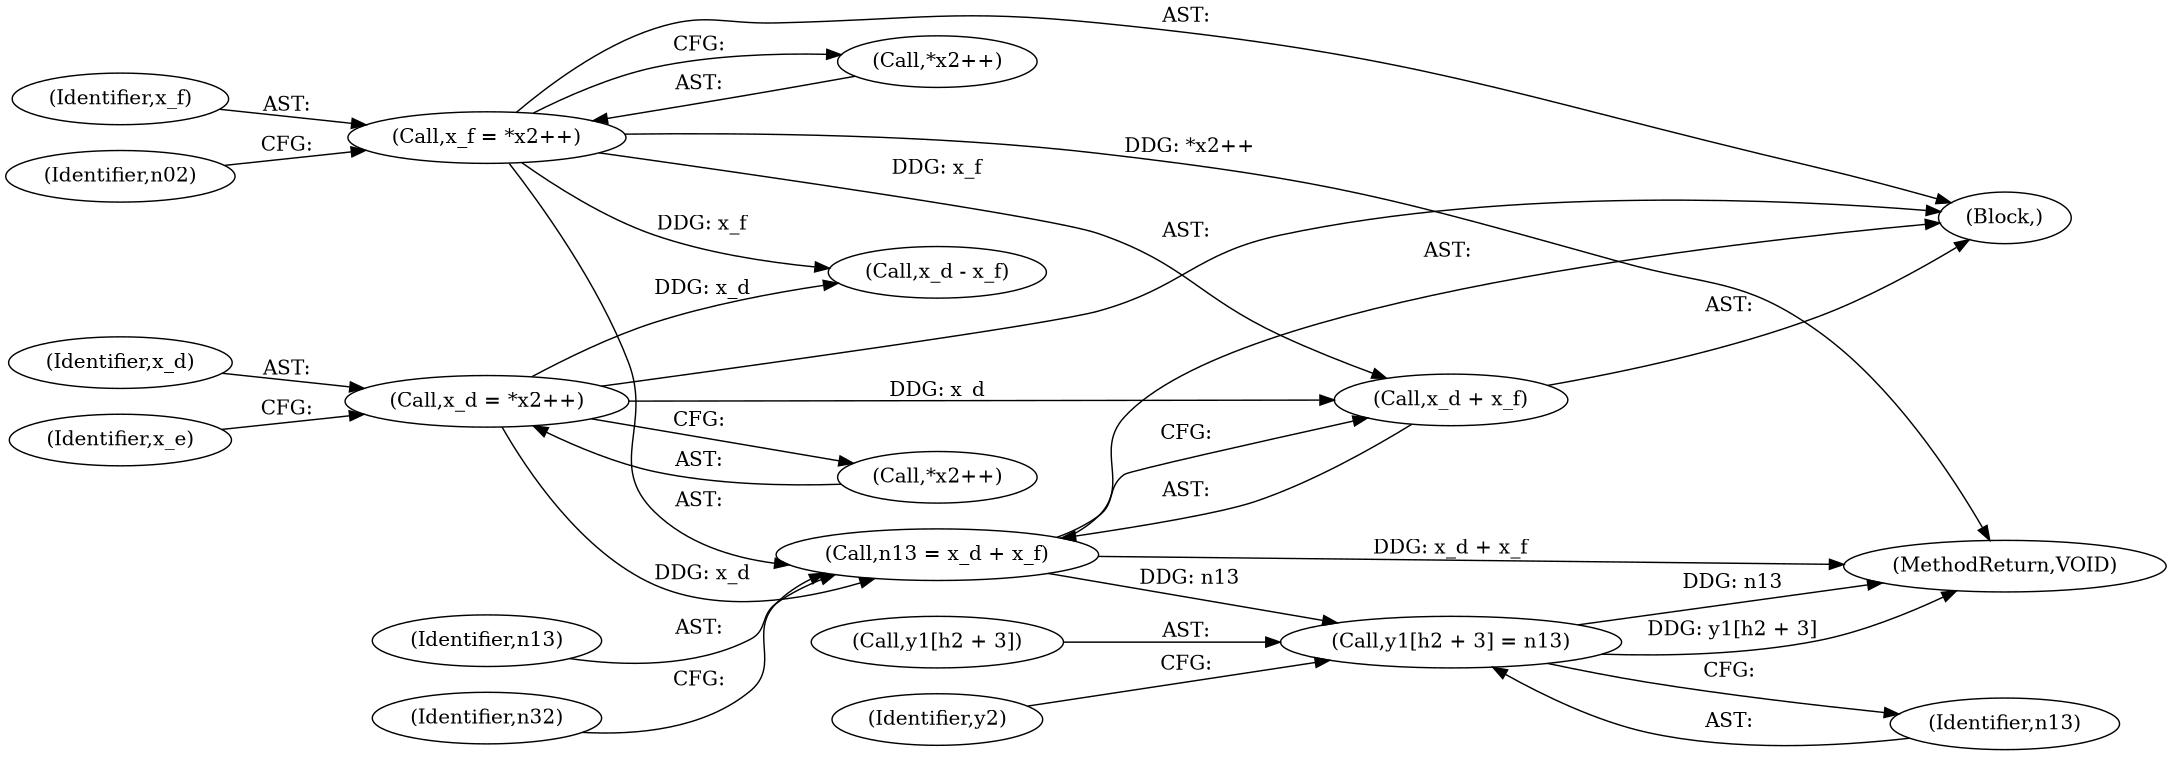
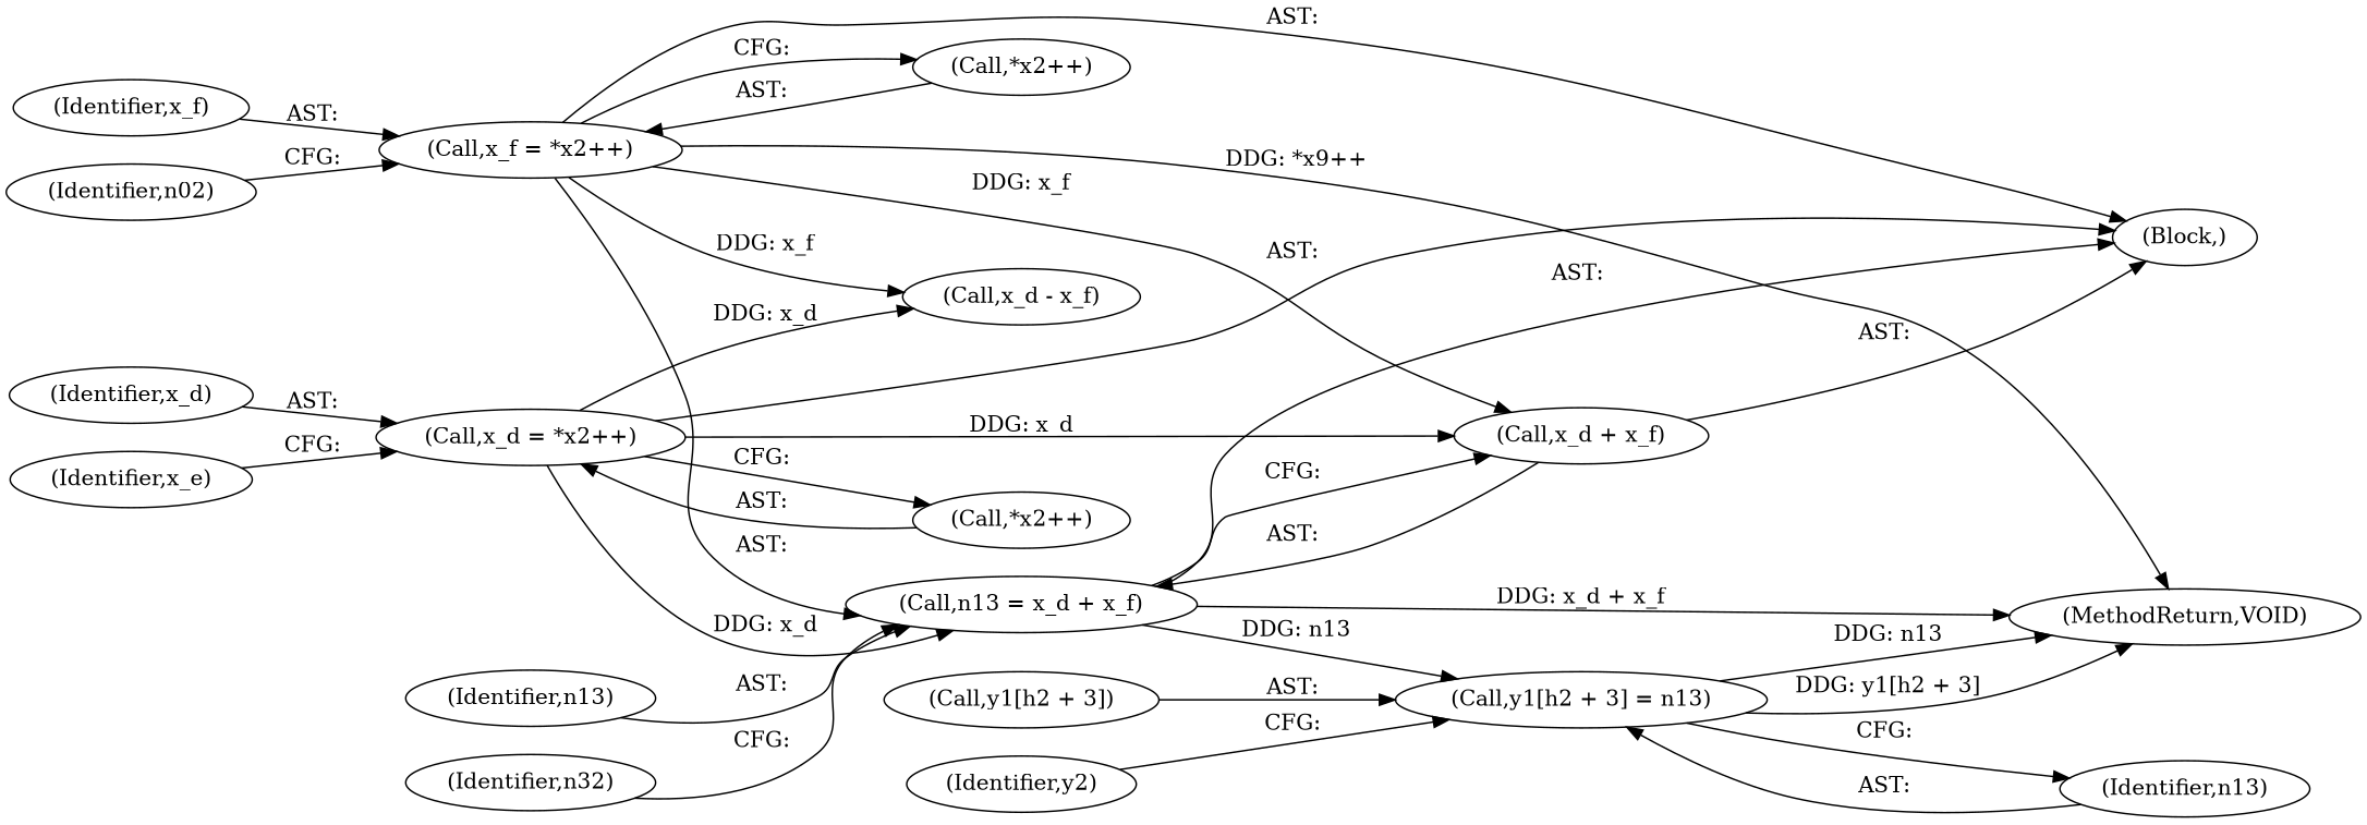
  digraph {
    rankdir=LR
    n1 [label="(Call,y1[h2 + 3] = n13)"]
    n2 [label="(Identifier,n13)"]
    n3 [label="(MethodReturn,VOID)"]
    n4 [label="(Block,)"]
    n5 [label="(Call,n13 = x_d + x_f)"]
    n6 [label="(Call,x_d + x_f)"]
    n7 [label="(Call,x_d = *x2++)"]
    n8 [label="(Call,x_d - x_f)"]
    n9 [label="(Call,*x2++)"]
    n10 [label="(Call,x_f = *x2++)"]
    n11 [label="(Call,*x2++)"]
    n12 [label="(Identifier,x_d)"]
    n13 [label="(Call,y1[h2 + 3])"]
    n14 [label="(Identifier,y2)"]
    n15 [label="(Identifier,n13)"]
    n16 [label="(Identifier,x_e)"]
    n17 [label="(Identifier,x_f)"]
    n18 [label="(Identifier,n32)"]
    n19 [label="(Identifier,n02)"]
    n1 -> n2 [label="CFG: "]
    n1 -> n3 [label="DDG: y1[h2 + 3]"]
    n1 -> n3 [label="DDG: n13"]
    n2 -> n1 [label="AST: "]
    n5 -> n1 [label="DDG: n13"]
    n5 -> n3 [label="DDG: x_d + x_f"]
    n5 -> n4 [label="AST: "]
    n5 -> n6 [label="CFG: "]
    n6 -> n4 [label="AST: "]
    n6 -> n5 [label="AST: "]
    n7 -> n4 [label="AST: "]
    n7 -> n5 [label="DDG: x_d"]
    n7 -> n6 [label="DDG: x_d"]
    n7 -> n8 [label="DDG: x_d"]
    n7 -> n9 [label="CFG: "]
    n9 -> n7 [label="AST: "]
-   n10 -> n3 [label="DDG: *x2++"]
+   n10 -> n3 [label="DDG: *x9++"]
    n10 -> n4 [label="AST: "]
    n10 -> n5 [label="AST: "]
    n10 -> n6 [label="DDG: x_f"]
    n10 -> n8 [label="DDG: x_f"]
    n10 -> n11 [label="CFG: "]
    n11 -> n10 [label="AST: "]
    n12 -> n7 [label="AST: "]
    n13 -> n1 [label="AST: "]
    n14 -> n1 [label="CFG: "]
    n15 -> n5 [label="AST: "]
    n16 -> n7 [label="CFG: "]
    n17 -> n10 [label="AST: "]
    n18 -> n5 [label="CFG: "]
    n19 -> n10 [label="CFG: "]
  }
